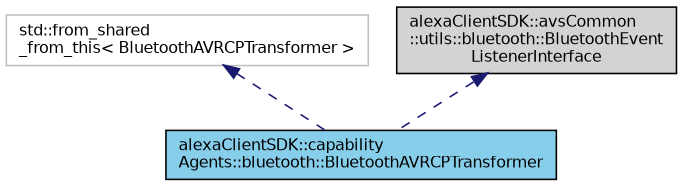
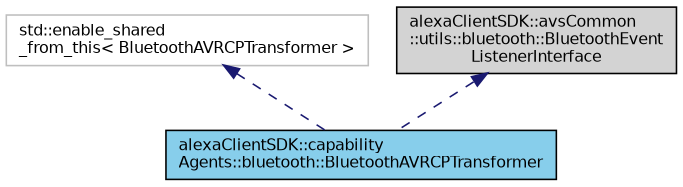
  digraph {
    rankdir=TB
    node [color=black fontname=Helvetica fontsize=10 shape=record style=filled]
    edge [color=midnightblue dir=back fontname=Helvetica fontsize=10 labelfontname=Helvetica labelfontsize=10 style=dashed]
    n1 [fillcolor=skyblue fontcolor=black height=0.2 label="alexaClientSDK::capability\lAgents::bluetooth::BluetoothAVRCPTransformer" width=0.4]
-   n2 [color=grey75 fillcolor=white height=0.2 label="std::from_shared\l_from_this\< BluetoothAVRCPTransformer \>" width=0.4]
+   n2 [color=grey75 fillcolor=white height=0.2 label="std::enable_shared\l_from_this\< BluetoothAVRCPTransformer \>" width=0.4]
    n3 [fillcolor=lightgrey height=0.2 label="alexaClientSDK::avsCommon\l::utils::bluetooth::BluetoothEvent\lListenerInterface" width=0.4]
    n2 -> n1
    n3 -> n1
  }
